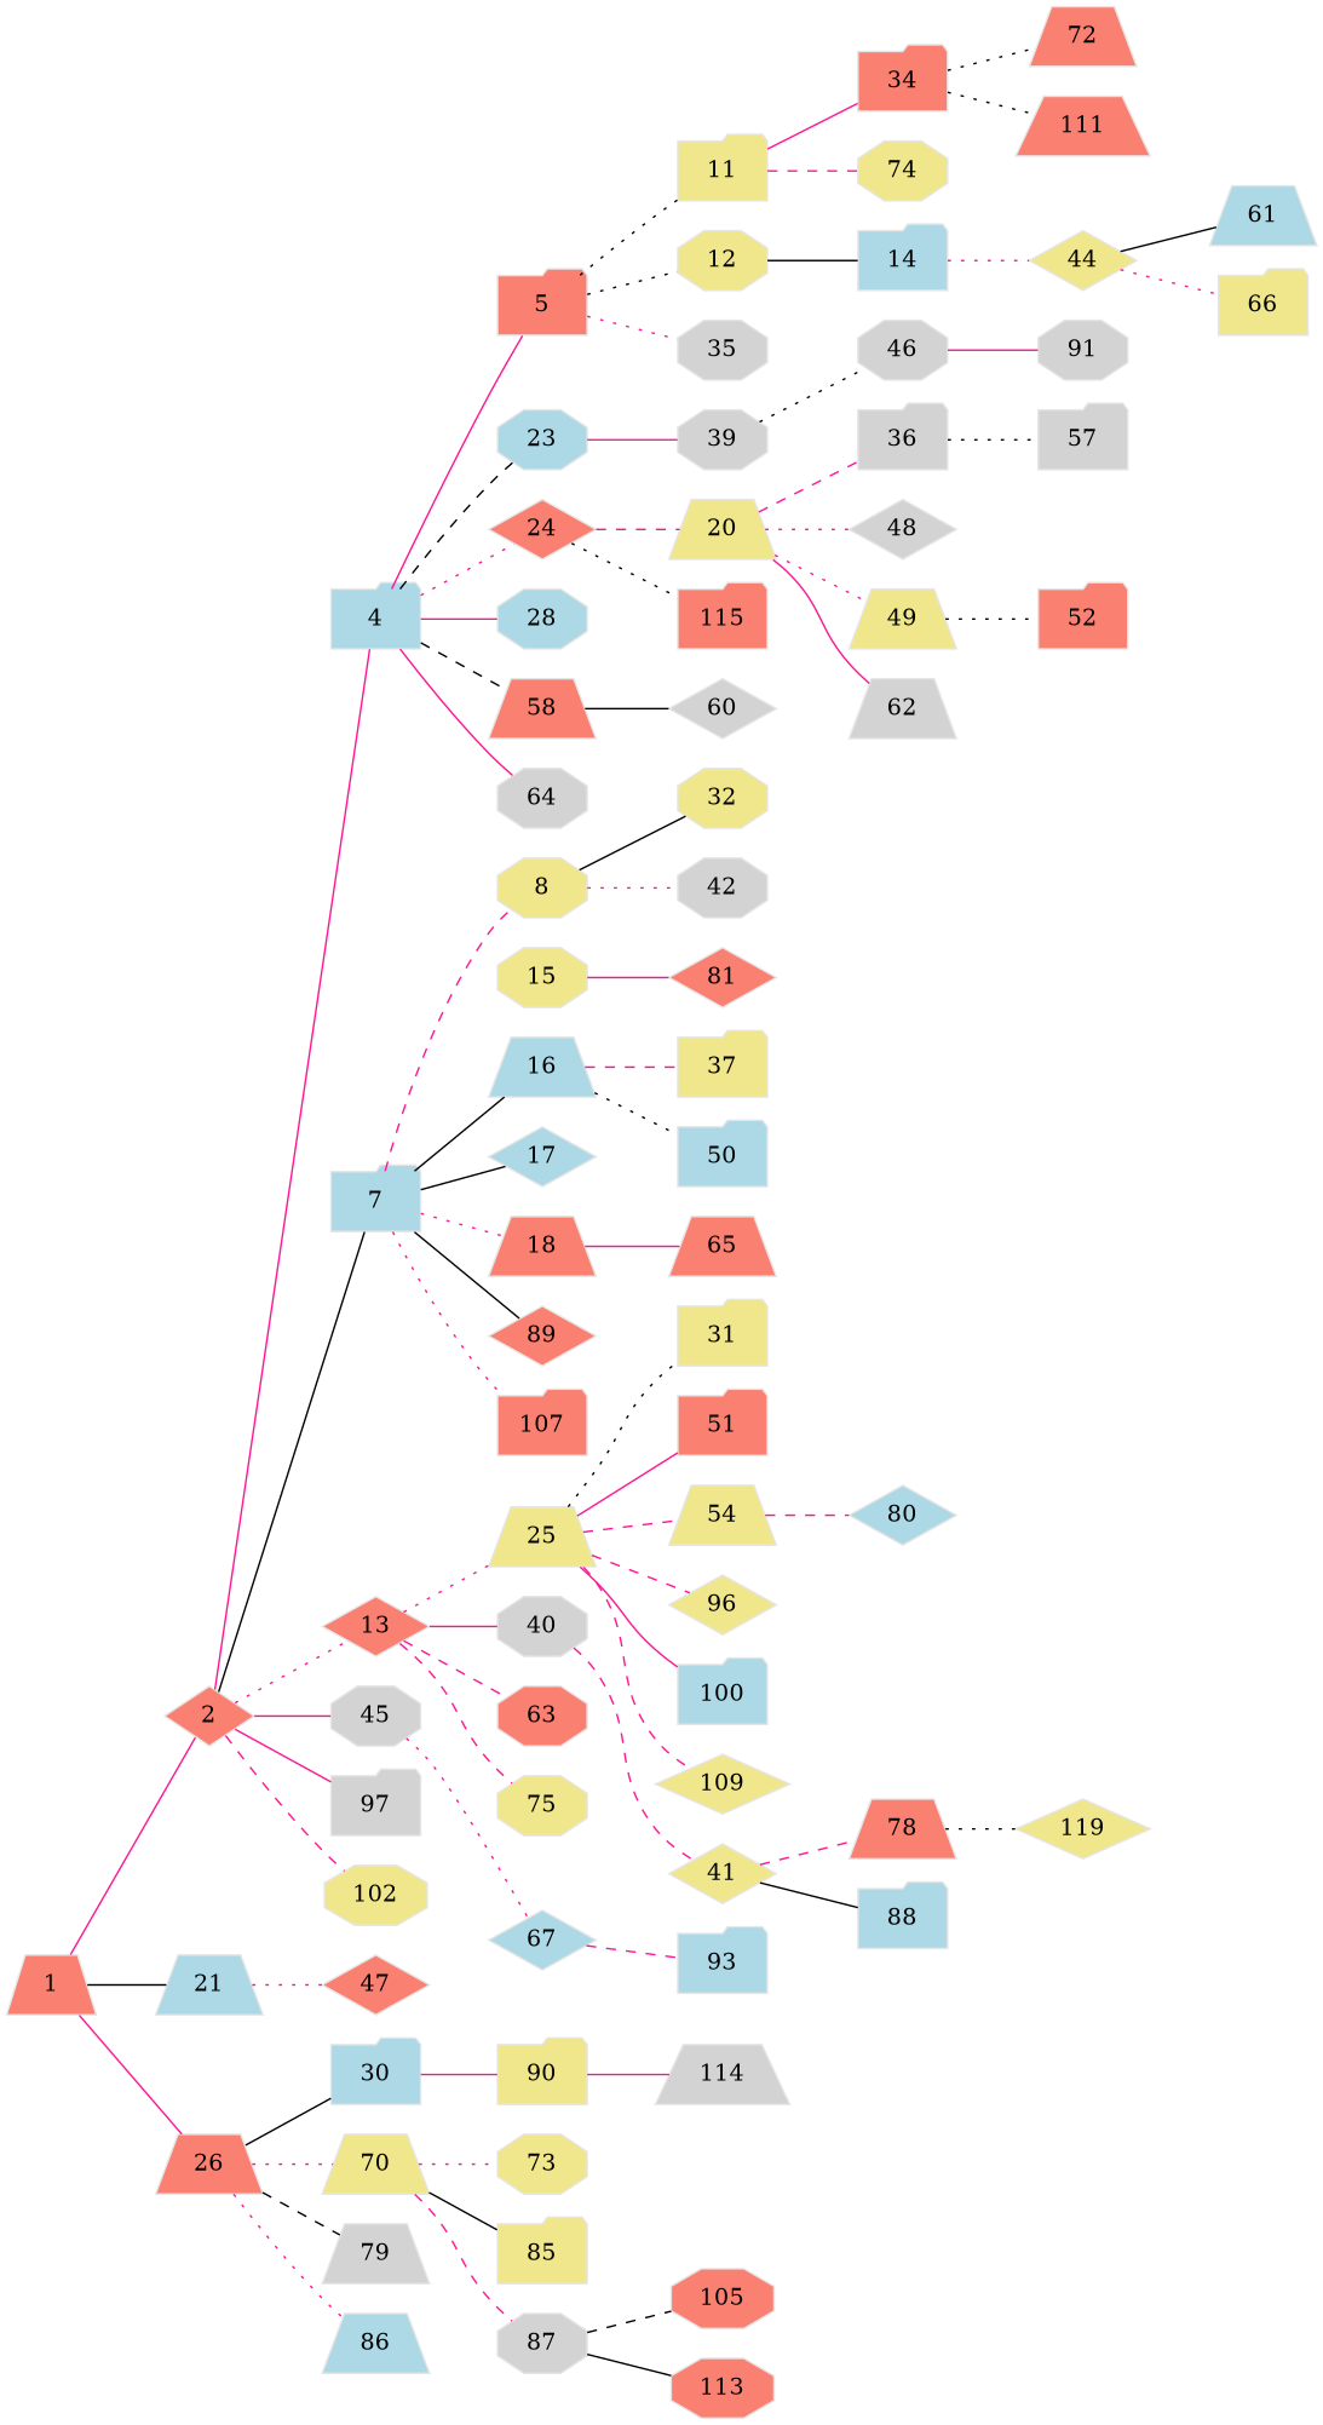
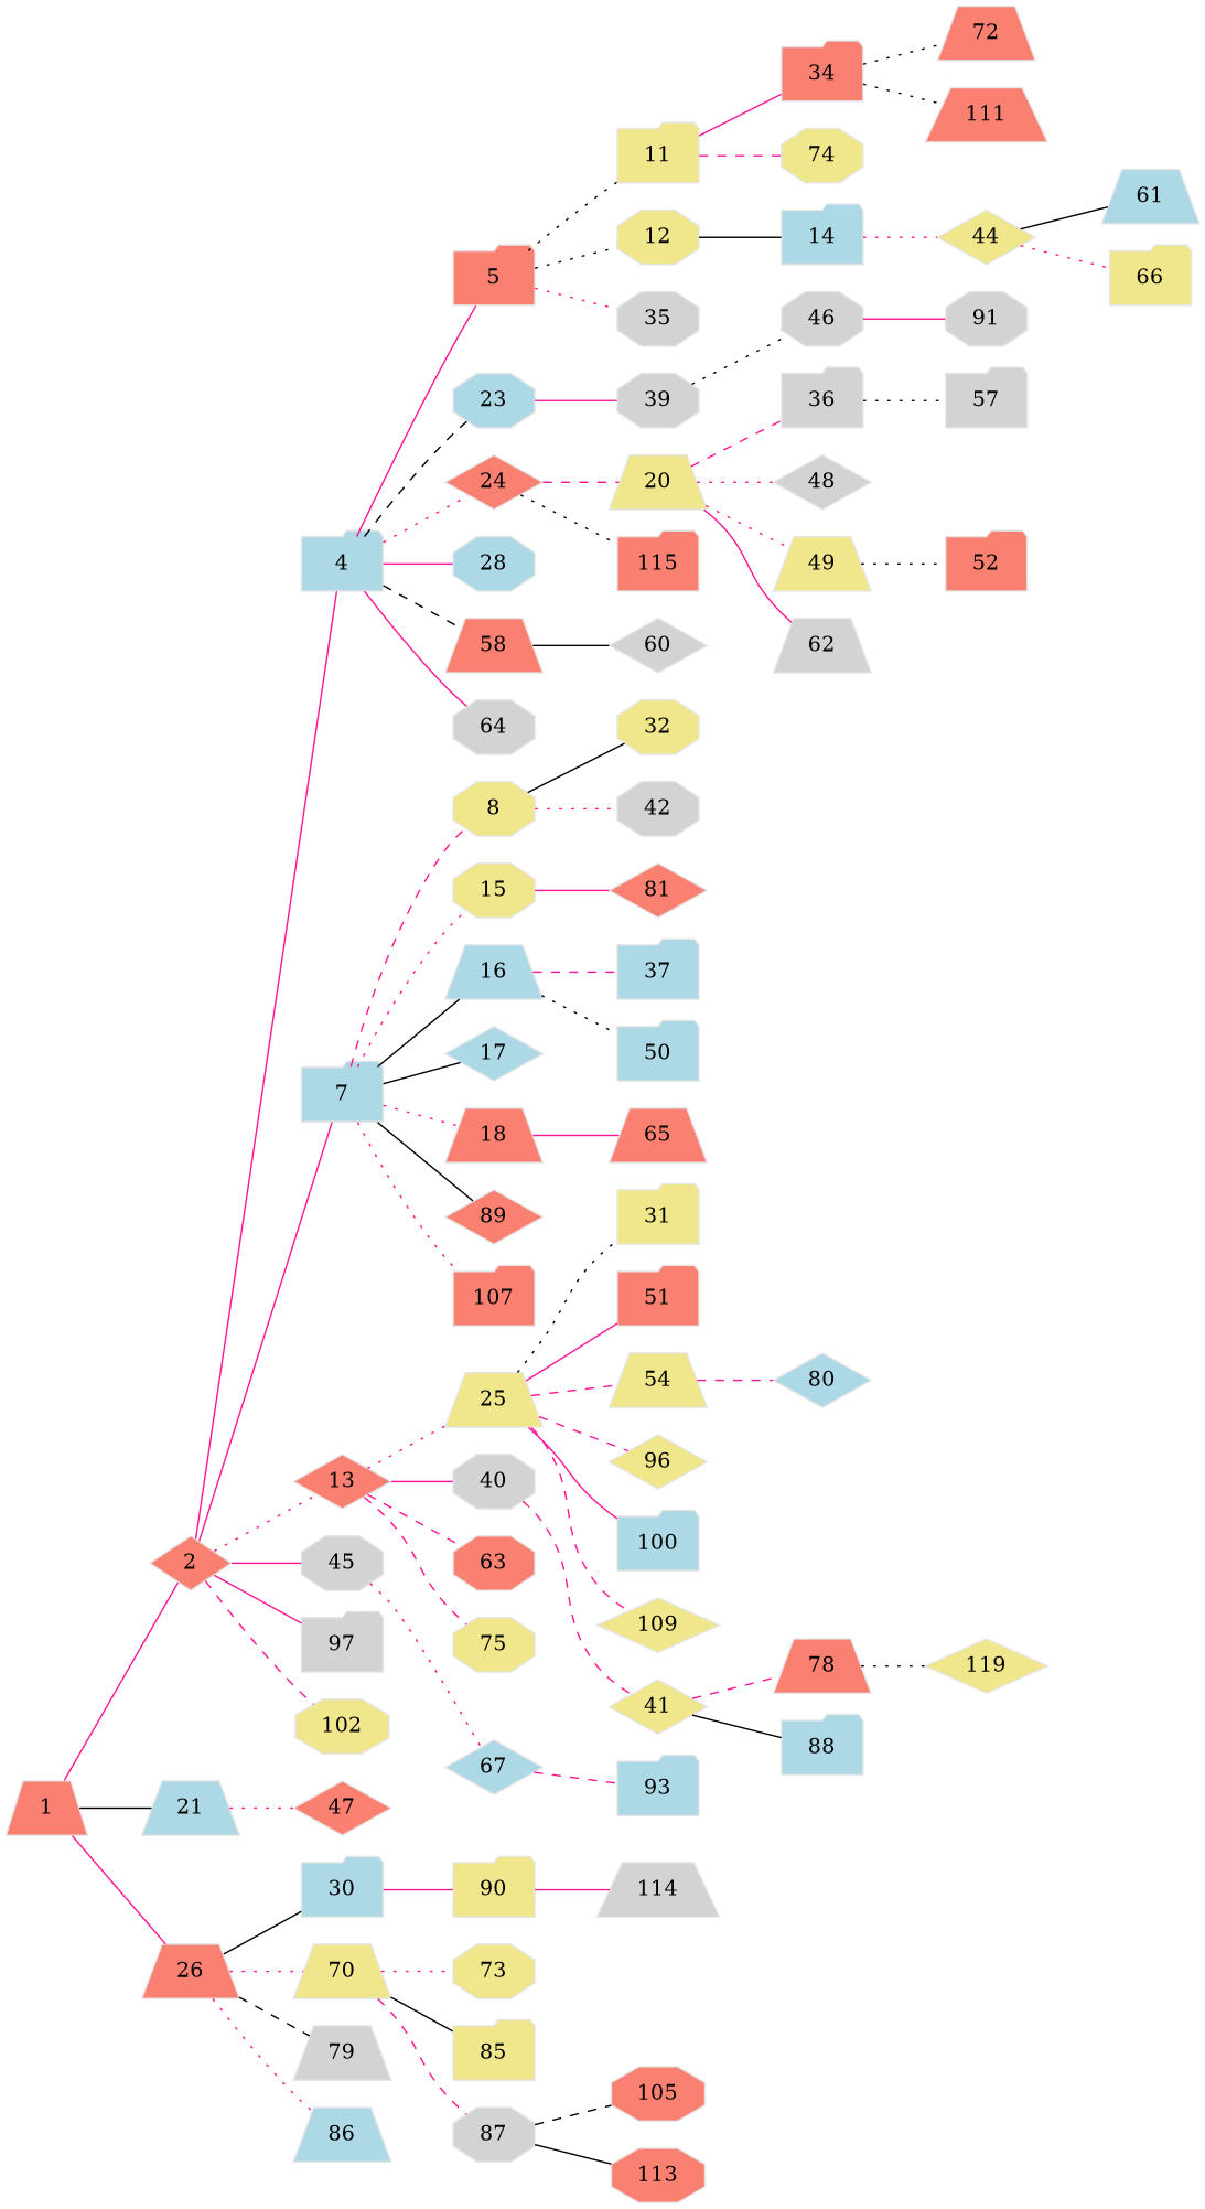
  graph {
    rankdir=LR
    node [color=gray90 fillcolor=khaki shape=folder style=filled]
    edge [color=deeppink style=solid]
    1 [fillcolor=salmon shape=trapezium super="+9"]
    2 [fillcolor=salmon shape=diamond super="+3"]
    21 [fillcolor=lightblue shape=trapezium]
    26 [fillcolor=salmon shape=trapezium super="+71"]
    4 [fillcolor=lightblue super="+6"]
    7 [fillcolor=lightblue super="+10"]
    13 [fillcolor=salmon shape=diamond super="+19"]
    45 [fillcolor=lightgrey shape=octagon]
    97 [fillcolor=lightgrey super="+118"]
    102 [shape=octagon]
    47 [fillcolor=salmon shape=diamond]
    30 [fillcolor=lightblue]
    70 [shape=trapezium super="+92"]
    79 [fillcolor=lightgrey shape=trapezium super="+84"]
    86 [fillcolor=lightblue shape=trapezium]
    5 [fillcolor=salmon super="+120"]
    23 [fillcolor=lightblue shape=octagon super="+77"]
    24 [fillcolor=salmon shape=diamond super="+29"]
    28 [fillcolor=lightblue shape=octagon super="+43"]
    58 [fillcolor=salmon shape=trapezium super="+59"]
    64 [fillcolor=lightgrey shape=octagon]
    8 [shape=octagon super="+99"]
    15 [shape=octagon]
    16 [fillcolor=lightblue shape=trapezium super="+98"]
    17 [fillcolor=lightblue shape=diamond]
    18 [fillcolor=salmon shape=trapezium super="+22"]
    89 [fillcolor=salmon shape=diamond]
    107 [fillcolor=salmon]
    25 [shape=trapezium super="+27"]
    40 [fillcolor=lightgrey shape=octagon super="+117"]
    63 [fillcolor=salmon shape=octagon]
    75 [shape=octagon]
    67 [fillcolor=lightblue shape=diamond super="+68"]
    11
    12 [shape=octagon]
    35 [fillcolor=lightgrey shape=octagon super="+76"]
    20 [shape=trapezium super="+33"]
    36 [fillcolor=lightgrey super="+55"]
    48 [fillcolor=lightgrey shape=diamond]
    49 [shape=trapezium super="+108"]
    62 [fillcolor=lightgrey shape=trapezium]
    39 [fillcolor=lightgrey shape=octagon super="+56"]
    115 [fillcolor=salmon]
    60 [fillcolor=lightgrey shape=diamond]
    34 [fillcolor=salmon super="+53"]
    74 [shape=octagon]
    14 [fillcolor=lightblue super="+38"]
    32 [shape=octagon]
    42 [fillcolor=lightgrey shape=octagon]
    81 [fillcolor=salmon shape=diamond super="+106"]
-   37
+   37 [fillcolor=lightblue]
    50 [fillcolor=lightblue super="+69"]
    65 [fillcolor=salmon shape=trapezium]
    72 [fillcolor=salmon shape=trapezium super="+116"]
    111 [fillcolor=salmon shape=trapezium]
    44 [shape=diamond]
    31 [super="+103"]
    51 [fillcolor=salmon]
    54 [shape=trapezium super="+123"]
    96 [shape=diamond super="+112"]
    100 [fillcolor=lightblue]
    109 [shape=diamond]
    41 [shape=diamond super="+94"]
    61 [fillcolor=lightblue shape=trapezium super="+95"]
    66 [super="+104"]
    57 [fillcolor=lightgrey]
    52 [fillcolor=salmon]
    46 [fillcolor=lightgrey shape=octagon super="+82"]
    80 [fillcolor=lightblue shape=diamond]
    90 [super="+101"]
    73 [shape=octagon]
    85
    87 [fillcolor=lightgrey shape=octagon]
    114 [fillcolor=lightgrey shape=trapezium]
    91 [fillcolor=lightgrey shape=octagon]
    78 [fillcolor=salmon shape=trapezium super="+83"]
    88 [fillcolor=lightblue super="+110"]
    119 [shape=diamond]
    93 [fillcolor=lightblue super="+122"]
    105 [fillcolor=salmon shape=octagon]
    113 [fillcolor=salmon shape=octagon super="+121"]
    1 -- 2
    1 -- 21 [color=black]
    1 -- 26
    2 -- 4
-   2 -- 7 [color=black]
+   2 -- 7
    2 -- 13 [style=dotted]
    2 -- 45
    2 -- 97
    2 -- 102 [style=dashed]
    21 -- 47 [style=dotted]
    26 -- 30 [color=black]
    26 -- 70 [style=dotted]
    26 -- 79 [color=black style=dashed]
    26 -- 86 [style=dotted]
    4 -- 5
    4 -- 23 [color=black style=dashed]
    4 -- 24 [style=dotted]
    4 -- 28
    4 -- 58 [color=black style=dashed]
    4 -- 64
    7 -- 8 [style=dashed]
+   7 -- 15 [style=dotted]
    7 -- 16 [color=black]
    7 -- 17 [color=black]
    7 -- 18 [style=dotted]
    7 -- 89 [color=black]
    7 -- 107 [style=dotted]
    13 -- 25 [style=dotted]
    13 -- 40
    13 -- 63 [style=dashed]
    13 -- 75 [style=dashed]
    45 -- 67 [style=dotted]
    30 -- 90
    70 -- 73 [style=dotted]
    70 -- 85 [color=black]
    70 -- 87 [style=dashed]
    5 -- 11 [color=black style=dotted]
    5 -- 12 [color=black style=dotted]
    5 -- 35 [style=dotted]
    23 -- 39
    24 -- 20 [style=dashed]
    24 -- 115 [color=black style=dotted]
    58 -- 60 [color=black]
    8 -- 32 [color=black]
    8 -- 42 [style=dotted]
    15 -- 81
    16 -- 37 [style=dashed]
    16 -- 50 [color=black style=dotted]
    18 -- 65
    25 -- 31 [color=black style=dotted]
    25 -- 51
    25 -- 54 [style=dashed]
    25 -- 96 [style=dashed]
    25 -- 100
    25 -- 109 [style=dashed]
    40 -- 41 [style=dashed]
    67 -- 93 [style=dashed]
    11 -- 34
    11 -- 74 [style=dashed]
    12 -- 14 [color=black]
    20 -- 36 [style=dashed]
    20 -- 48 [style=dotted]
    20 -- 49 [style=dotted]
    20 -- 62
    36 -- 57 [color=black style=dotted]
    49 -- 52 [color=black style=dotted]
    39 -- 46 [color=black style=dotted]
    34 -- 72 [color=black style=dotted]
    34 -- 111 [color=black style=dotted]
    14 -- 44 [style=dotted]
    44 -- 61 [color=black]
    44 -- 66 [style=dotted]
    54 -- 80 [style=dashed]
    41 -- 78 [style=dashed]
    41 -- 88 [color=black]
    46 -- 91
    90 -- 114
    87 -- 105 [color=black style=dashed]
    87 -- 113 [color=black]
    78 -- 119 [color=black style=dotted]
  }
